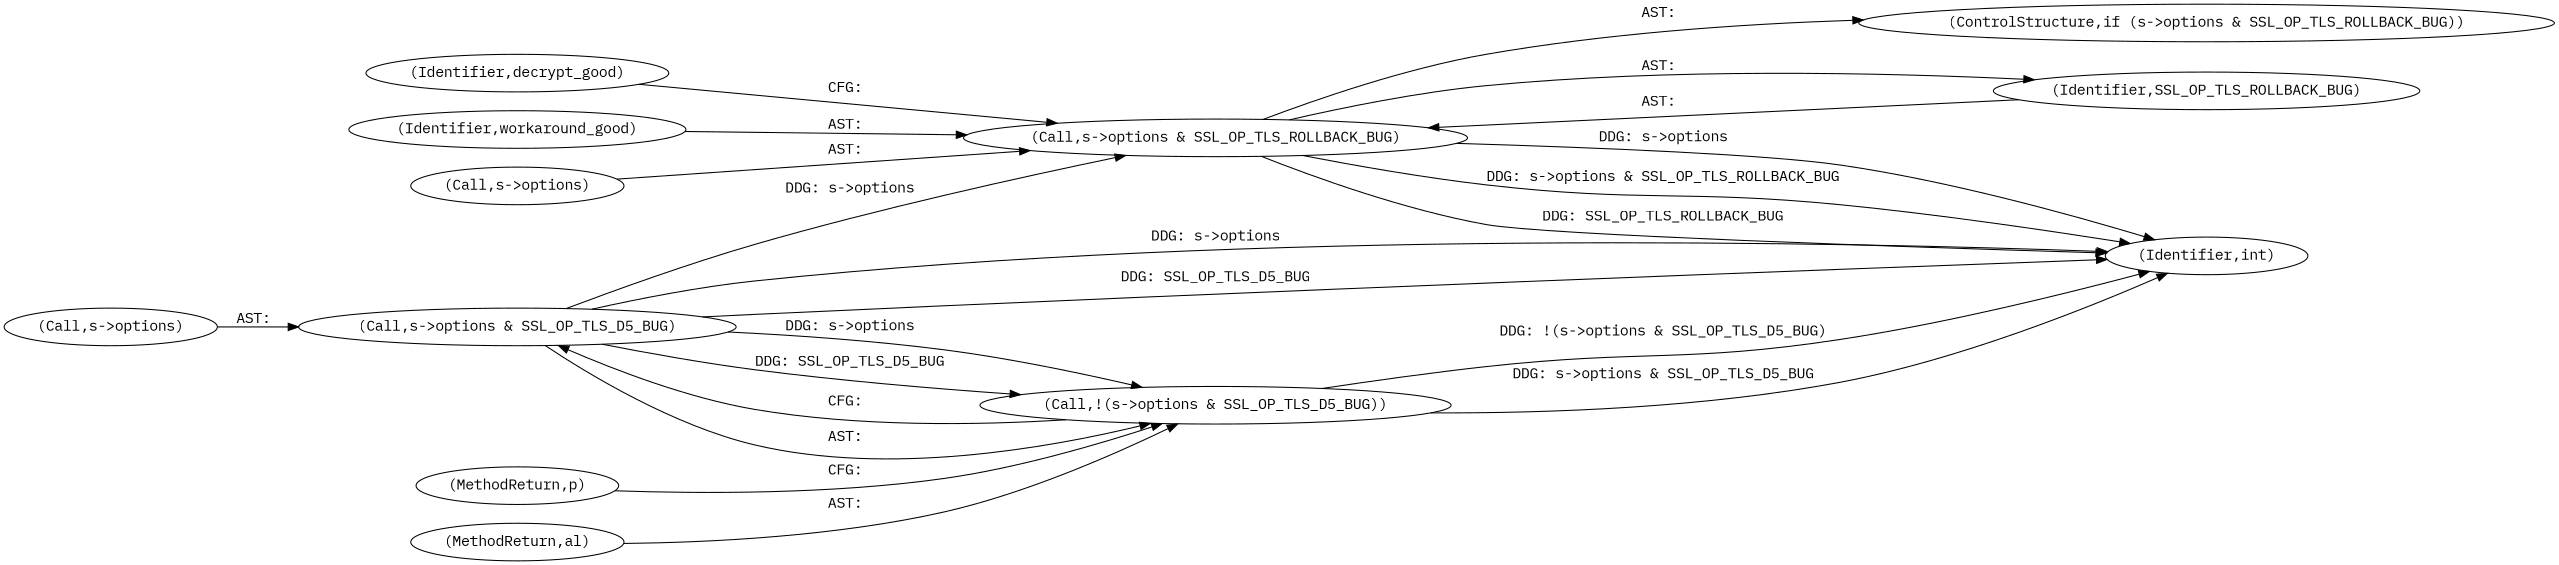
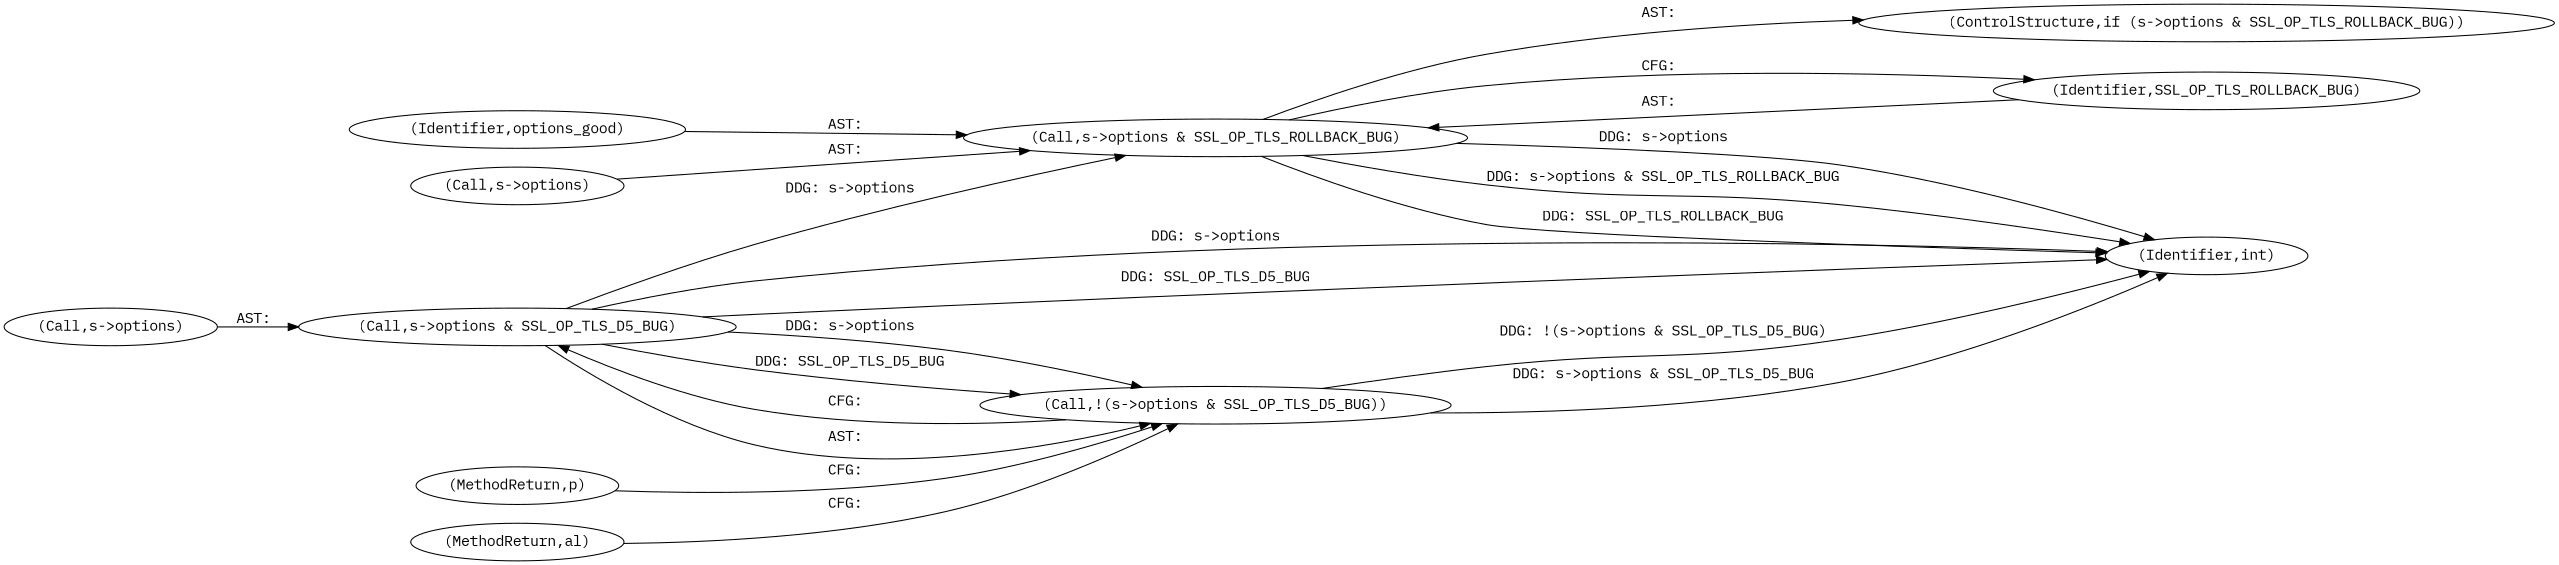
  digraph {
    fontname="IBM Plex Mono"
    rankdir=LR
    node [fontname="IBM Plex Mono"]
    edge [fontname="IBM Plex Mono"]
    n1 [label="(Call,s->options & SSL_OP_TLS_D5_BUG)"]
    n2 [label="(Call,!(s->options & SSL_OP_TLS_D5_BUG))"]
    n3 [label="(Call,s->options & SSL_OP_TLS_ROLLBACK_BUG)"]
    n4 [label="(Identifier,int)"]
    n5 [label="(Identifier,SSL_OP_TLS_ROLLBACK_BUG)"]
    n6 [label="(ControlStructure,if (s->options & SSL_OP_TLS_ROLLBACK_BUG))"]
    n7 [label="(Call,s->options)"]
-   n8 [label="(Identifier,decrypt_good)"]
    n9 [label="(MethodReturn,p)"]
-   n10 [label="(Identifier,workaround_good)"]
+   n10 [label="(Identifier,options_good)"]
    n11 [label="(Call,s->options)"]
    n12 [label="(MethodReturn,al)"]
    n1 -> n2 [label="AST: "]
    n1 -> n2 [label="DDG: s->options"]
    n1 -> n2 [label="DDG: SSL_OP_TLS_D5_BUG"]
    n1 -> n3 [label="DDG: s->options"]
    n1 -> n4 [label="DDG: s->options"]
    n1 -> n4 [label="DDG: SSL_OP_TLS_D5_BUG"]
    n2 -> n1 [label="CFG: "]
    n2 -> n4 [label="DDG: s->options & SSL_OP_TLS_D5_BUG"]
    n2 -> n4 [label="DDG: !(s->options & SSL_OP_TLS_D5_BUG)"]
    n3 -> n4 [label="DDG: s->options"]
    n3 -> n4 [label="DDG: s->options & SSL_OP_TLS_ROLLBACK_BUG"]
    n3 -> n4 [label="DDG: SSL_OP_TLS_ROLLBACK_BUG"]
-   n3 -> n5 [label="AST: "]
+   n3 -> n5 [label="CFG: "]
    n3 -> n6 [label="AST: "]
    n5 -> n3 [label="AST: "]
    n7 -> n1 [label="AST: "]
-   n8 -> n3 [label="CFG: "]
    n9 -> n2 [label="CFG: "]
    n10 -> n3 [label="AST: "]
    n11 -> n3 [label="AST: "]
-   n12 -> n2 [label="AST: "]
+   n12 -> n2 [label="CFG: "]
  }
